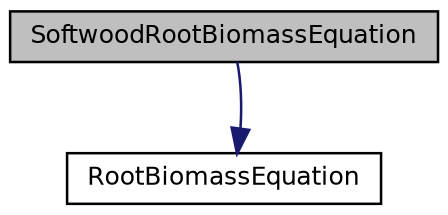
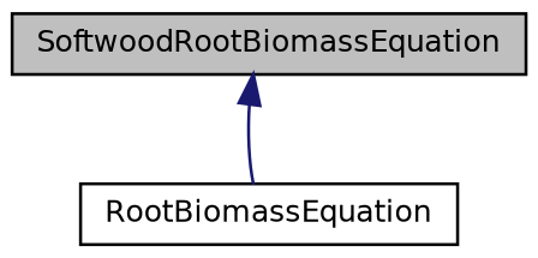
  digraph {
    node [color=black fontname=Helvetica fontsize=10 shape=record style=filled]
    n1 [fillcolor=grey75 fontcolor=black height=0.2 label=SoftwoodRootBiomassEquation width=0.4]
    n2 [fillcolor=white height=0.2 label=RootBiomassEquation width=0.4]
-   n2 -> n1 [color=midnightblue dir=back fontname=Helvetica fontsize=10 labelfontname=Helvetica labelfontsize=10 style=solid]
+   n1 -> n2 [color=midnightblue dir=back fontname=Helvetica fontsize=10 labelfontname=Helvetica labelfontsize=10 style=solid]
  }
